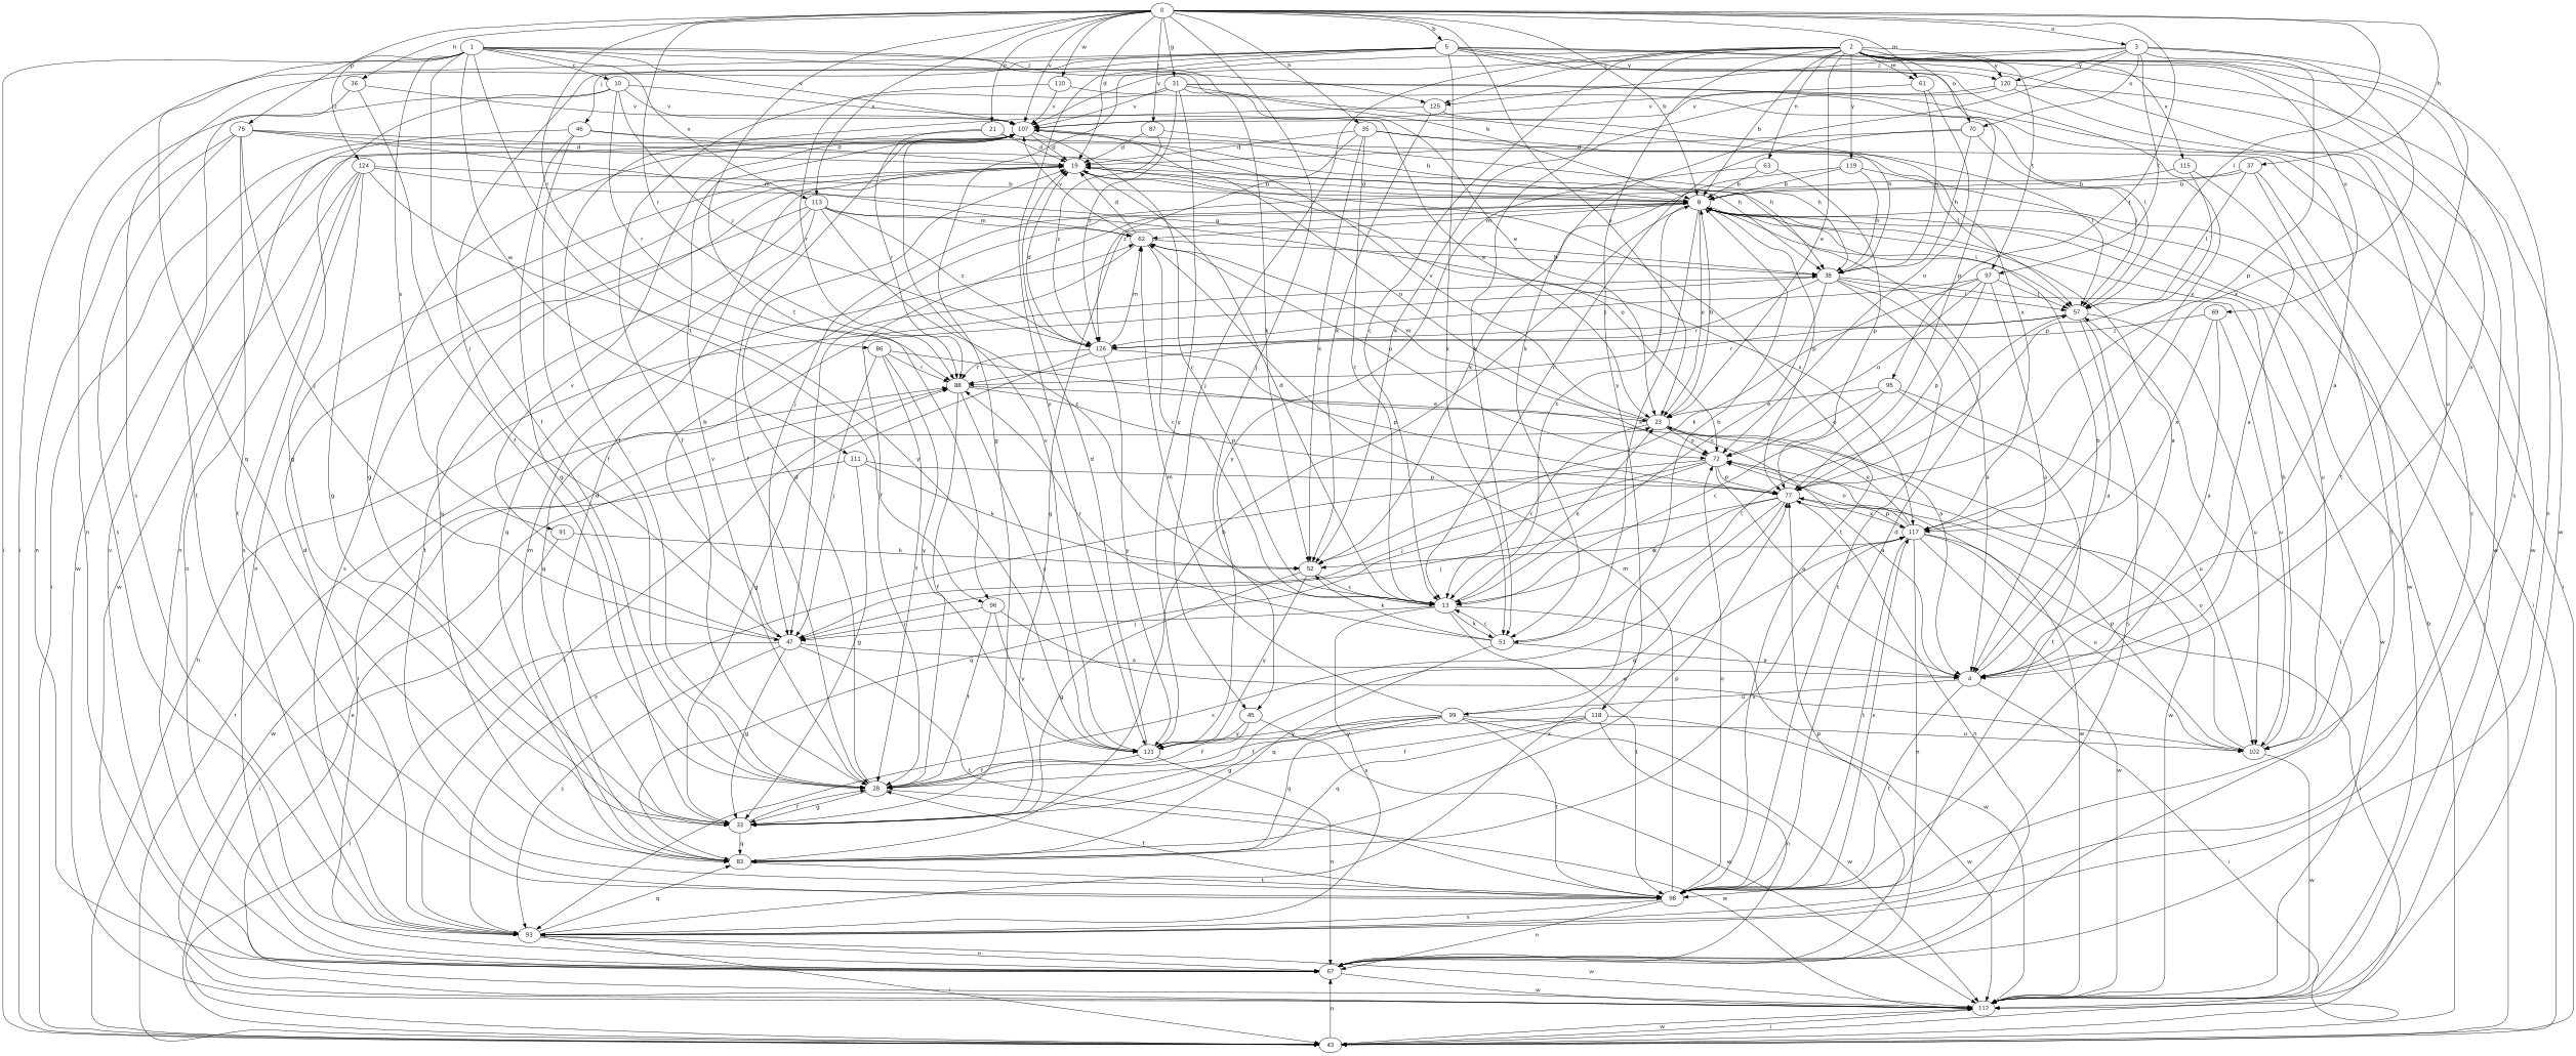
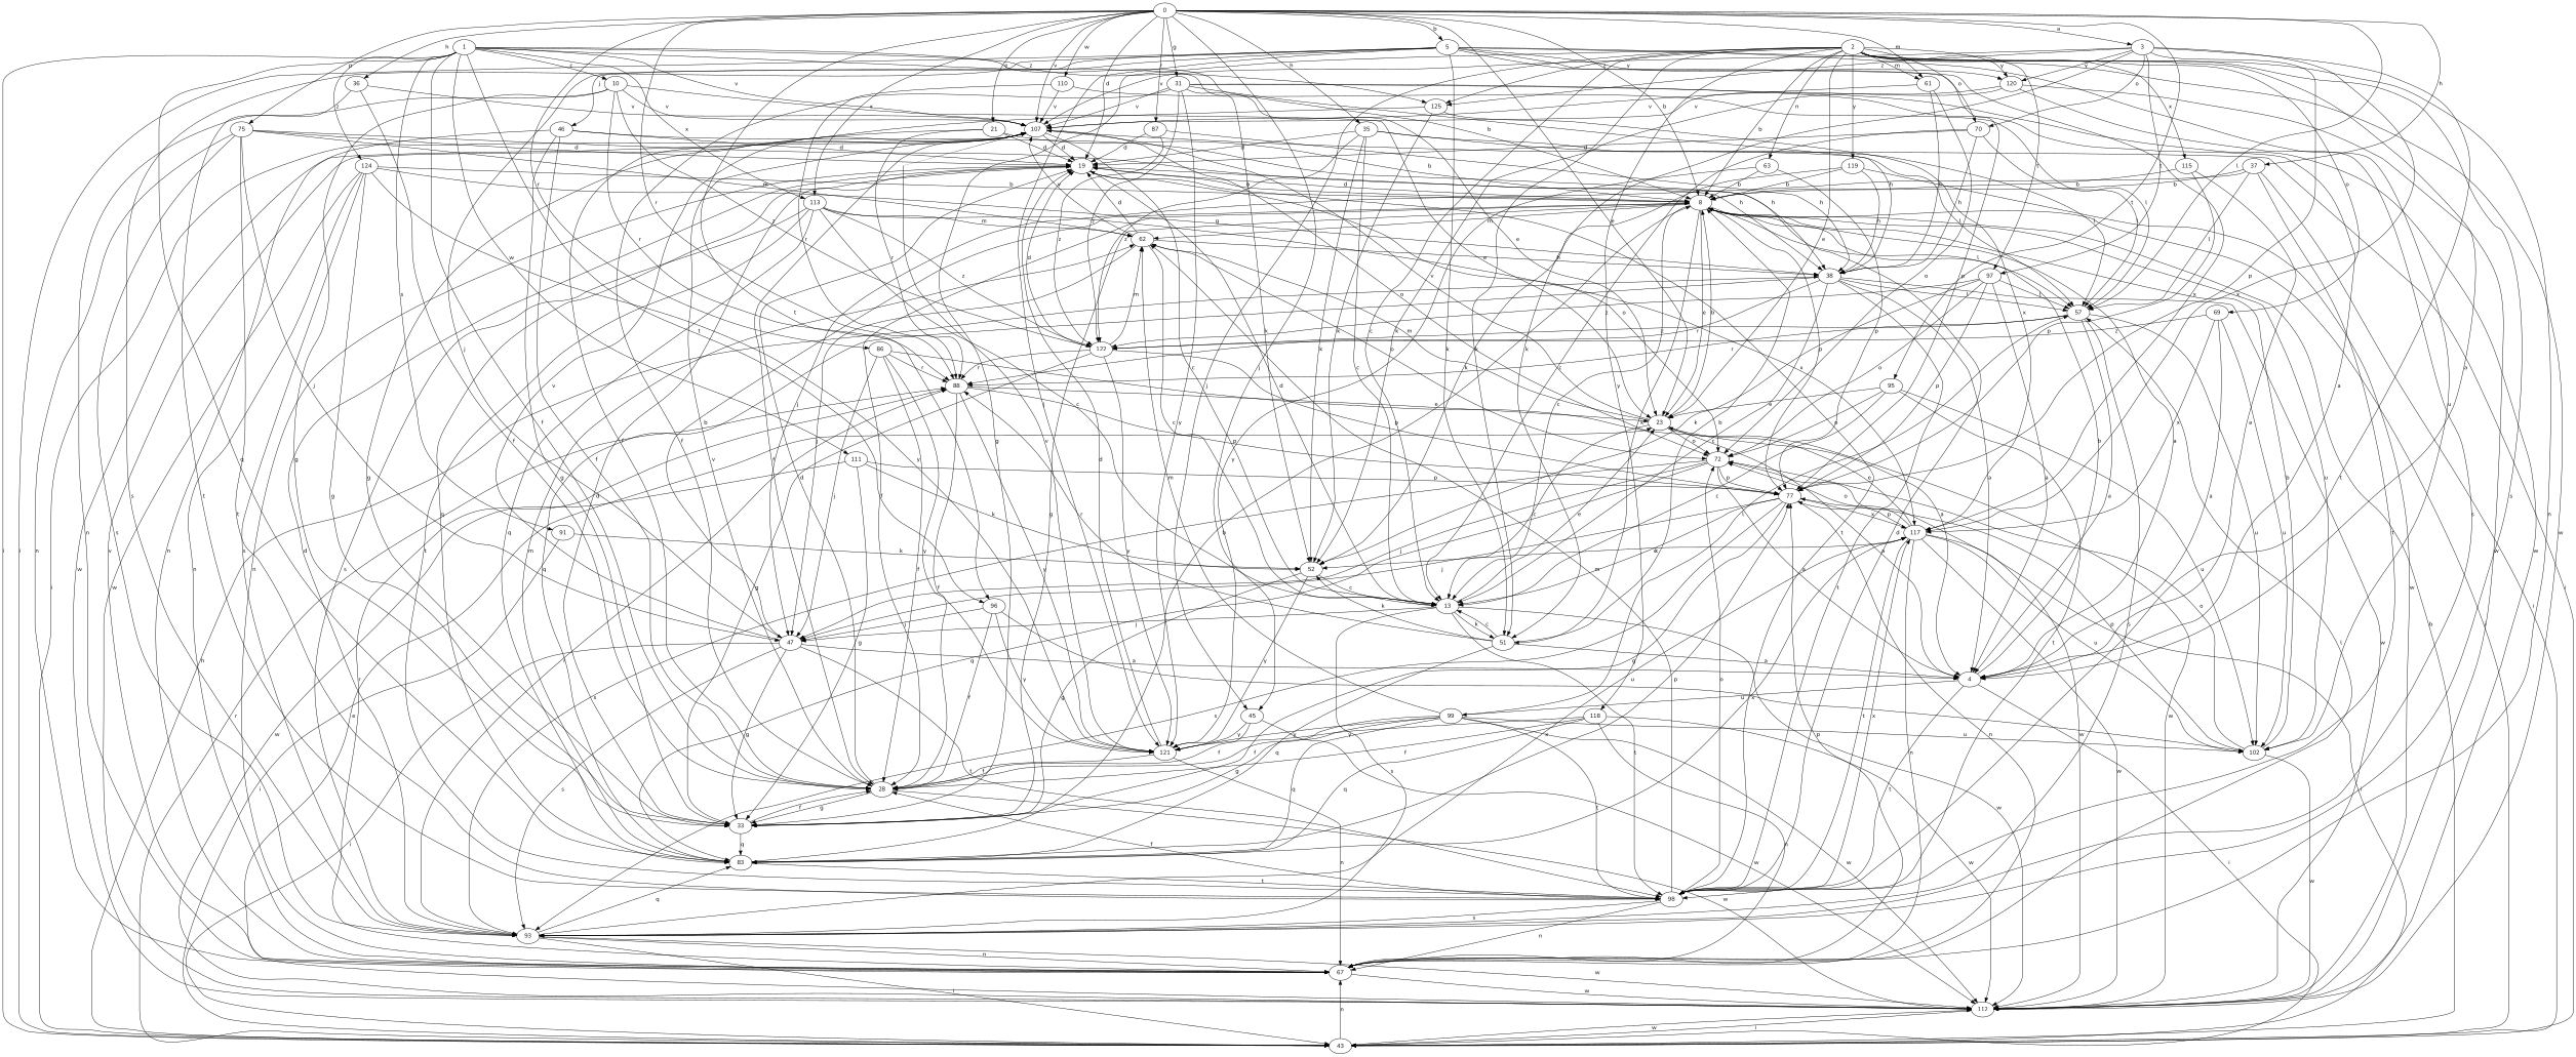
  strict digraph {
    fontname=Nunito
    node [fontname=Nunito]
    edge [fontname=Nunito]
    0
    3
    5
    8
    19
    21
    23
    31
    35
    36
    37
    45
    57
    61
    75
    86
    87
    88
    95
    96
    107
    110
    113
    125
    51
    70
    97
    120
    77
    98
    117
    43
    93
    46
    47
    102
    112
    121
    28
    4
    13
    33
    62
    83
    67
    72
-   126
+   126 [label=122]
    38
    52
    1
    10
    91
    111
    124
    2
    63
    69
    115
    118
    119
    99
    0 -> 3 [label=a]
    0 -> 5 [label=b]
    0 -> 8 [label=b]
    0 -> 19 [label=d]
    0 -> 21 [label=e]
    0 -> 23 [label=e]
    0 -> 31 [label=g]
    0 -> 35 [label=h]
    0 -> 36 [label=h]
    0 -> 37 [label=h]
    0 -> 45 [label=j]
    0 -> 57 [label=l]
    0 -> 61 [label=m]
    0 -> 75 [label=p]
    0 -> 86 [label=r]
    0 -> 87 [label=r]
    0 -> 88 [label=r]
    0 -> 95 [label=t]
    0 -> 96 [label=t]
    0 -> 107 [label=v]
    0 -> 110 [label=w]
    0 -> 113 [label=x]
    3 -> 107 [label=v]
    3 -> 125 [label=z]
    3 -> 51 [label=k]
    3 -> 70 [label=o]
    3 -> 97 [label=t]
    3 -> 120 [label=y]
    3 -> 77 [label=p]
    3 -> 98 [label=t]
    3 -> 117 [label=x]
    5 -> 51 [label=k]
    5 -> 120 [label=y]
    5 -> 77 [label=p]
    5 -> 117 [label=x]
    5 -> 43 [label=i]
    5 -> 93 [label=s]
    5 -> 46 [label=j]
    5 -> 47 [label=j]
    5 -> 102 [label=u]
    5 -> 112 [label=w]
-   5 -> 121 [label=y]
+   5 -> 121 [label=j]
    8 -> 19 [label=d]
    8 -> 23 [label=e]
    8 -> 57 [label=l]
    8 -> 51 [label=k]
    8 -> 77 [label=p]
    8 -> 43 [label=i]
    8 -> 102 [label=u]
    8 -> 28 [label=f]
    8 -> 4 [label=a]
    8 -> 13 [label=c]
    8 -> 33 [label=g]
    8 -> 62 [label=m]
    19 -> 8 [label=b]
    19 -> 98 [label=t]
    19 -> 83 [label=q]
    19 -> 67 [label=n]
    19 -> 72 [label=o]
    21 -> 8 [label=b]
    21 -> 19 [label=d]
    21 -> 88 [label=r]
    21 -> 33 [label=g]
    23 -> 8 [label=b]
    23 -> 107 [label=v]
    23 -> 112 [label=w]
    23 -> 4 [label=a]
    23 -> 13 [label=c]
    23 -> 62 [label=m]
    23 -> 72 [label=o]
    31 -> 107 [label=v]
    31 -> 112 [label=w]
    31 -> 121 [label=y]
    31 -> 28 [label=f]
    31 -> 4 [label=a]
    31 -> 126 [label=z]
    31 -> 38 [label=h]
    31 -> 52 [label=k]
    35 -> 19 [label=d]
    35 -> 57 [label=l]
    35 -> 43 [label=i]
    35 -> 13 [label=c]
    35 -> 126 [label=z]
    35 -> 52 [label=k]
    36 -> 107 [label=v]
    36 -> 98 [label=t]
    36 -> 28 [label=f]
    37 -> 8 [label=b]
    37 -> 57 [label=l]
    37 -> 98 [label=t]
    37 -> 43 [label=i]
    37 -> 47 [label=j]
    45 -> 112 [label=w]
    45 -> 121 [label=y]
    45 -> 28 [label=f]
    57 -> 88 [label=r]
    57 -> 93 [label=s]
    57 -> 102 [label=u]
    57 -> 4 [label=a]
    57 -> 126 [label=z]
    61 -> 107 [label=v]
    61 -> 72 [label=o]
    61 -> 38 [label=h]
    75 -> 19 [label=d]
    75 -> 98 [label=t]
    75 -> 93 [label=s]
    75 -> 47 [label=j]
    75 -> 62 [label=m]
    75 -> 67 [label=n]
    75 -> 38 [label=h]
    86 -> 88 [label=r]
    86 -> 47 [label=j]
    86 -> 121 [label=y]
    86 -> 28 [label=f]
    86 -> 4 [label=a]
    87 -> 19 [label=d]
    87 -> 126 [label=z]
    87 -> 38 [label=h]
    88 -> 23 [label=e]
    88 -> 77 [label=p]
    88 -> 121 [label=y]
    88 -> 28 [label=f]
    95 -> 23 [label=e]
    95 -> 98 [label=t]
    95 -> 102 [label=u]
    95 -> 13 [label=c]
    95 -> 72 [label=o]
    96 -> 47 [label=j]
    96 -> 102 [label=u]
    96 -> 121 [label=y]
    96 -> 28 [label=f]
    107 -> 19 [label=d]
    107 -> 57 [label=l]
    107 -> 43 [label=i]
    107 -> 112 [label=w]
    107 -> 28 [label=f]
    107 -> 13 [label=c]
    107 -> 72 [label=o]
    110 -> 57 [label=l]
    110 -> 88 [label=r]
    110 -> 107 [label=v]
    113 -> 98 [label=t]
    113 -> 117 [label=x]
    113 -> 93 [label=s]
    113 -> 13 [label=c]
    113 -> 62 [label=m]
    113 -> 83 [label=q]
    113 -> 126 [label=z]
    125 -> 117 [label=x]
    125 -> 28 [label=f]
    125 -> 52 [label=k]
    51 -> 8 [label=b]
    51 -> 88 [label=r]
    51 -> 4 [label=a]
    51 -> 13 [label=c]
    51 -> 83 [label=q]
    51 -> 52 [label=k]
    70 -> 19 [label=d]
    70 -> 57 [label=l]
    70 -> 13 [label=c]
    70 -> 38 [label=h]
    97 -> 57 [label=l]
    97 -> 77 [label=p]
    97 -> 4 [label=a]
    97 -> 72 [label=o]
    97 -> 126 [label=z]
    97 -> 52 [label=k]
    120 -> 107 [label=v]
    120 -> 93 [label=s]
    120 -> 112 [label=w]
    120 -> 52 [label=k]
    77 -> 117 [label=x]
    77 -> 93 [label=s]
    77 -> 47 [label=j]
    77 -> 13 [label=c]
    77 -> 33 [label=g]
    77 -> 67 [label=n]
    98 -> 19 [label=d]
    98 -> 117 [label=x]
    98 -> 93 [label=s]
    98 -> 28 [label=f]
    98 -> 62 [label=m]
    98 -> 67 [label=n]
    98 -> 72 [label=o]
    117 -> 23 [label=e]
    117 -> 77 [label=p]
    117 -> 98 [label=t]
    117 -> 43 [label=i]
    117 -> 102 [label=u]
    117 -> 112 [label=w]
    117 -> 67 [label=n]
    117 -> 72 [label=o]
    117 -> 52 [label=k]
    43 -> 8 [label=b]
    43 -> 88 [label=r]
    43 -> 112 [label=w]
    43 -> 67 [label=n]
    43 -> 38 [label=h]
    93 -> 19 [label=d]
    93 -> 88 [label=r]
    93 -> 117 [label=x]
    93 -> 43 [label=i]
    93 -> 112 [label=w]
    93 -> 83 [label=q]
    93 -> 67 [label=n]
    46 -> 19 [label=d]
    46 -> 28 [label=f]
    46 -> 33 [label=g]
    46 -> 67 [label=n]
    46 -> 38 [label=h]
    47 -> 8 [label=b]
    47 -> 107 [label=v]
    47 -> 98 [label=t]
    47 -> 43 [label=i]
    47 -> 93 [label=s]
    47 -> 4 [label=a]
    47 -> 33 [label=g]
    102 -> 8 [label=b]
    102 -> 77 [label=p]
    102 -> 112 [label=w]
    102 -> 72 [label=o]
    112 -> 23 [label=e]
    112 -> 43 [label=i]
    121 -> 19 [label=d]
    121 -> 107 [label=v]
    121 -> 28 [label=f]
    121 -> 67 [label=n]
    28 -> 19 [label=d]
    28 -> 107 [label=v]
    28 -> 112 [label=w]
    28 -> 33 [label=g]
    4 -> 8 [label=b]
    4 -> 98 [label=t]
    4 -> 43 [label=i]
    4 -> 99 [label=u]
    13 -> 19 [label=d]
    13 -> 23 [label=e]
    13 -> 51 [label=k]
    13 -> 98 [label=t]
    13 -> 93 [label=s]
    13 -> 47 [label=j]
    13 -> 112 [label=w]
    33 -> 19 [label=d]
    33 -> 28 [label=f]
    33 -> 83 [label=q]
    62 -> 19 [label=d]
    62 -> 107 [label=v]
    62 -> 47 [label=j]
    62 -> 13 [label=c]
    62 -> 72 [label=o]
    62 -> 38 [label=h]
    83 -> 8 [label=b]
    83 -> 77 [label=p]
    83 -> 98 [label=t]
    83 -> 117 [label=x]
    83 -> 62 [label=m]
    67 -> 57 [label=l]
    67 -> 88 [label=r]
    67 -> 107 [label=v]
    67 -> 77 [label=p]
    67 -> 112 [label=w]
    72 -> 77 [label=p]
    72 -> 93 [label=s]
    72 -> 47 [label=j]
    72 -> 112 [label=w]
    72 -> 4 [label=a]
    72 -> 83 [label=q]
    126 -> 19 [label=d]
    126 -> 88 [label=r]
    126 -> 77 [label=p]
    126 -> 121 [label=y]
    126 -> 33 [label=g]
    126 -> 62 [label=m]
    38 -> 57 [label=l]
    38 -> 88 [label=r]
    38 -> 98 [label=t]
    38 -> 112 [label=w]
    38 -> 4 [label=a]
    38 -> 13 [label=c]
    38 -> 83 [label=q]
    52 -> 121 [label=y]
    52 -> 13 [label=c]
    52 -> 33 [label=g]
    1 -> 8 [label=b]
    1 -> 23 [label=e]
    1 -> 96 [label=t]
    1 -> 107 [label=v]
    1 -> 113 [label=x]
    1 -> 125 [label=z]
    1 -> 43 [label=i]
    1 -> 28 [label=f]
    1 -> 83 [label=q]
    1 -> 10 [label=c]
    1 -> 91 [label=s]
    1 -> 111 [label=w]
    1 -> 124 [label=z]
    10 -> 23 [label=e]
    10 -> 88 [label=r]
    10 -> 107 [label=v]
    10 -> 33 [label=g]
    10 -> 67 [label=n]
    10 -> 126 [label=z]
    91 -> 43 [label=i]
    91 -> 52 [label=k]
    111 -> 77 [label=p]
    111 -> 112 [label=w]
    111 -> 33 [label=g]
    111 -> 52 [label=k]
    124 -> 8 [label=b]
    124 -> 93 [label=s]
    124 -> 112 [label=w]
    124 -> 121 [label=y]
    124 -> 33 [label=g]
    124 -> 67 [label=n]
    124 -> 38 [label=g]
    2 -> 8 [label=b]
    2 -> 23 [label=e]
    2 -> 45 [label=j]
    2 -> 61 [label=m]
    2 -> 125 [label=z]
    2 -> 51 [label=k]
    2 -> 70 [label=o]
    2 -> 97 [label=t]
    2 -> 120 [label=y]
    2 -> 93 [label=s]
    2 -> 4 [label=a]
    2 -> 13 [label=c]
    2 -> 33 [label=g]
    2 -> 67 [label=n]
    2 -> 63 [label=n]
    2 -> 69 [label=o]
    2 -> 115 [label=x]
    2 -> 118 [label=y]
    2 -> 119 [label=y]
    63 -> 8 [label=b]
    63 -> 77 [label=p]
    63 -> 121 [label=y]
    69 -> 117 [label=x]
    69 -> 102 [label=u]
    69 -> 4 [label=a]
    69 -> 126 [label=z]
    115 -> 8 [label=b]
    115 -> 77 [label=p]
    115 -> 4 [label=a]
    118 -> 112 [label=w]
    118 -> 121 [label=y]
    118 -> 28 [label=f]
    118 -> 83 [label=q]
    118 -> 67 [label=n]
    119 -> 8 [label=b]
    119 -> 112 [label=w]
    119 -> 38 [label=h]
    119 -> 52 [label=k]
    99 -> 57 [label=l]
    99 -> 98 [label=t]
    99 -> 102 [label=u]
    99 -> 112 [label=w]
    99 -> 121 [label=y]
    99 -> 28 [label=f]
    99 -> 33 [label=g]
    99 -> 62 [label=m]
    99 -> 83 [label=q]
  }
